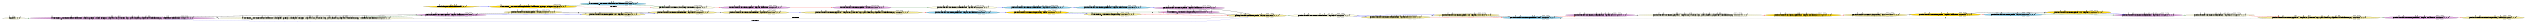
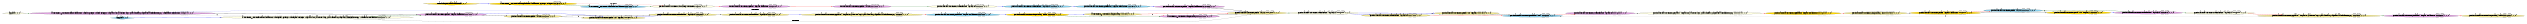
  digraph {
    rankdir=LR
    node [fillcolor=khaki shape=ellipse style=filled]
    edge [style=bold color=black]
    n1 [fillcolor=skyblue label="val userMemento2 = userMemento.withRealName(\"Fred Flintstone\")@@@4@@@['0', '0', '1']"]
    n2 [fillcolor=lightyellow label="Assertions.assertThat(userMemento2).isNotSameAs(userMemento)@@@5@@@['0', '0', '1']"]
    n3 [label="Assertions.assertThat(userMemento.isImpersonating()).isFalse()@@@26@@@['1', '1', '0']"]
    n4 [fillcolor=gold label="Assertions.assertThat(userMemento2.getRealName()).isEqualTo(\"Fred Flintstone\")@@@18@@@['1', '1', '0']"]
    n5 [label="Assertions.assertThat(userMemento2.isImpersonating()).isTrue()@@@19@@@['1', '1', '0']"]
    n6 [fillcolor=skyblue label="Assertions.assertThat(userMemento2.getRealName()).isEqualTo(\"Fred Flintstone\")@@@10@@@['0', '0', '1']"]
    n7 [fillcolor=plum label="Assertions.assertThat(userMemento.getName()).isEqualTo(\"fredflintstone\")@@@11@@@['0', '0', '1']"]
    n8 [fillcolor=gold label="val userMemento = UserMemento.ofNameAndRoleNames(\"fredflintstone\",\"CAVEMAN\",\"HUSBAND\")@@@3@@@['0', '0', '1']"]
    n9 [label="Assertions.assertThat(userMemento.getRoles()).hasSize(2)@@@12@@@['1', '1', '1']"]
    n10 [fillcolor=plum label="Assertions.assertThat(userMemento2.getRoles()).hasSize(2)@@@7@@@['0', '0', '1']"]
    n11 [fillcolor=lightyellow label="Assertions.assertThat(userMemento2.streamRoleNames()).anyMatch(null)@@@8@@@['0', '0', '1']"]
    n12 [label="Assertions.assertThat(userMemento.streamRoleNames()).anyMatch(null)@@@6@@@['1', '1', '0']"]
    n13 [label="Assertions.assertThat(userMemento.streamRoleNames()).anyMatch(null)@@@7@@@['1', '1', '0']"]
    n14 [fillcolor=gold label="Assertions.assertThat(userMemento.getName()).isEqualTo(\"fredflintstone\")@@@20@@@['1', '1', '0']"]
    n15 [fillcolor=skyblue label="Assertions.assertThat(userMemento.getRoles()).hasSize(2)@@@21@@@['1', '0', '0']"]
    n16 [fillcolor=gold label="Assertions.assertThat(userMemento.getRoles().size()).isEqualTo(2)@@@21@@@['0', '1', '0']"]
    n17 [fillcolor=plum label="Assertions.assertThat(userMemento.streamRoleNames()).anyMatch(null)@@@22@@@['1', '1', '0']"]
    n18 [fillcolor=lightyellow label="Assertions.assertThat(userMemento.streamRoleNames()).anyMatch(null)@@@13@@@['1', '1', '1']"]
    n19 [label="Assertions.assertThat(userMemento2.getRoles().size()).isEqualTo(2)@@@14@@@['0', '1', '0']"]
    n20 [label="Assertions.assertThat(userMemento.streamRoleNames()).anyMatch(null)@@@14@@@['1', '0', '1']"]
    n21 [fillcolor=plum label="Assertions.assertThat(userMemento.getRealName()).isEqualTo(\"Fred Flintstone\")@@@25@@@['1', '1', '0']"]
    n22 [label="Assertions.assertThat(userMemento.getAvatarUrl()).isEqualTo(new java.net.URL(\"https://upload.wikimedia.org/wikipedia/en/a/ad/Fred_Flintstone.png\"))@@@8@@@['1', '1', '0']"]
    n23 [fillcolor=plum label="Assertions.assertThat(userMemento2.getName()).isEqualTo(\"fredflintstone\")@@@6@@@['0', '0', '1']"]
    n24 [fillcolor=skyblue label="Assertions.assertThat(userMemento2.streamRoleNames()).anyMatch(null)@@@9@@@['0', '0', '1']"]
    n25 [fillcolor=gold label="user_and_roles_preserved_and_real_name_set['0', '0', '1']" shape=diamond]
    n26 [fillcolor=plum label="Assertions.assertThat(userMemento2.streamRoleNames()).anyMatch(null)@@@16@@@['1', '1', '0']"]
    n27 [fillcolor=lightyellow label="Assertions.assertThat(userMemento2.getAvatarUrl()).isEqualTo(new java.net.URL(\"https://upload.wikimedia.org/wikipedia/en/a/ad/Fred_Flintstone.png\"))@@@17@@@['1', '1', '0']"]
    n28 [fillcolor=skyblue label="Assertions.assertThat(userMemento.getRealName()).isEqualTo(\"Fred Flintstone\")@@@9@@@['1', '1', '0']"]
    n29 [fillcolor=plum label="val userMemento2 = userMemento.withImpersonating(true)@@@11@@@['0', '1', '0']"]
    n30 [fillcolor=lightyellow label="Assertions.assertThat(userMemento.streamRoleNames()).anyMatch(null)@@@23@@@['1', '1', '0']"]
    n31 [fillcolor=plum label="Assertions.assertThat(userMemento.getName()).isEqualTo(\"fredflintstone\")@@@4@@@['1', '1', '0']"]
    n32 [label="Assertions.assertThat(userMemento.getRoles().size()).isEqualTo(2)@@@5@@@['0', '1', '0']"]
    n33 [label="Assertions.assertThat(userMemento.getRoles()).hasSize(2)@@@5@@@['1', '0', '0']"]
    n34 [fillcolor=plum label="val userMemento = UserMemento.ofName(\"fredflintstone\").withRole(\"CAVEMAN\").withRole(\"HUSBAND\").withAvatarUrl(new java.net.URL(\"https://upload.wikimedia.org/wikipedia/en/a/ad/Fred_Flintstone.png\")).withRealName(\"Fred Flintstone\")@@@3@@@['1', '0', '0']"]
    n35 [fillcolor=lightyellow label="val userMemento = UserMemento.ofName(\"fredflintstone\").withRoleAdded(\"CAVEMAN\").withRoleAdded(\"HUSBAND\").withAvatarUrl(new java.net.URL(\"https://upload.wikimedia.org/wikipedia/en/a/ad/Fred_Flintstone.png\")).withRealName(\"Fred Flintstone\")@@@3@@@['0', '1', '0']"]
    n36 [fillcolor=skyblue label="Assertions.assertThat(userMemento.getRealName()).isNull()@@@15@@@['1', '1', '1']"]
    n37 [label="Assertions.assertThat(userMemento.getAvatarUrl()).isEqualTo(new java.net.URL(\"https://upload.wikimedia.org/wikipedia/en/a/ad/Fred_Flintstone.png\"))@@@24@@@['1', '1', '0']"]
    n38 [label="val userMemento2 = userMemento.withImpersonating()@@@11@@@['1', '0', '0']"]
    n39 [fillcolor=gold label="Assertions.assertThat(userMemento.isImpersonating()).isFalse()@@@10@@@['1', '1', '0']"]
+   n40 [fillcolor=skyblue label="happy_case['0', '1', '0']" shape=diamond]
    n41 [fillcolor=lightyellow label="happy_case['1', '0', '0']" shape=diamond]
    n1 -> n2 [color=darkgreen]
    n2 -> n23 [color=red]
    n4 -> n5 [color=red]
    n5 -> n14
    n6 -> n7 [color=blue]
    n7 -> n9
    n8 -> n1 [color=darkgreen]
    n8 -> n2 [label=userMemento style=solid color=red]
    n9 -> n18 [color=darkgreen]
    n10 -> n11 [color=darkgreen]
    n11 -> n24 [color=blue]
    n12 -> n13
    n13 -> n22 [color=blue]
    n14 -> n15 [color=red]
    n14 -> n16
    n15 -> n16 [label=0 style=dashed color=darkgreen]
    n15 -> n17 [color=darkgreen]
    n16 -> n17 [color=blue]
    n17 -> n30 [color=darkgreen]
    n18 -> n19 [color=blue]
    n18 -> n20 [color=blue]
    n19 -> n36
    n20 -> n19 [label=0 style=dashed color=darkgreen]
    n20 -> n36 [color=red]
    n21 -> n3 [color=red]
    n22 -> n28 [color=red]
    n23 -> n10 [color=red]
    n24 -> n6 [color=blue]
    n25 -> n8 [color=blue]
    n26 -> n27
    n27 -> n4 [color=red]
    n28 -> n39 [color=blue]
    n29 -> n9
    n30 -> n37 [color=red]
    n31 -> n32 [color=blue]
    n31 -> n33
    n32 -> n12 [color=blue]
    n33 -> n12
    n33 -> n32 [label=0 style=dashed]
    n34 -> n9 [label=userMemento style=solid color=blue]
    n34 -> n31
    n34 -> n35 [label=0 style=dashed]
    n35 -> n9 [label=userMemento style=solid]
    n35 -> n31 [color=darkgreen]
    n36 -> n26 [color=red]
    n37 -> n21 [color=darkgreen]
    n37 -> n36 [label=0 style=dashed]
    n38 -> n9 [color=red]
    n38 -> n29 [label=0 style=dashed color=red]
    n39 -> n29 [color=darkgreen]
    n39 -> n38 [color=blue]
+   n40 -> n35 [color=blue]
    n41 -> n34 [color=darkgreen]
  }
